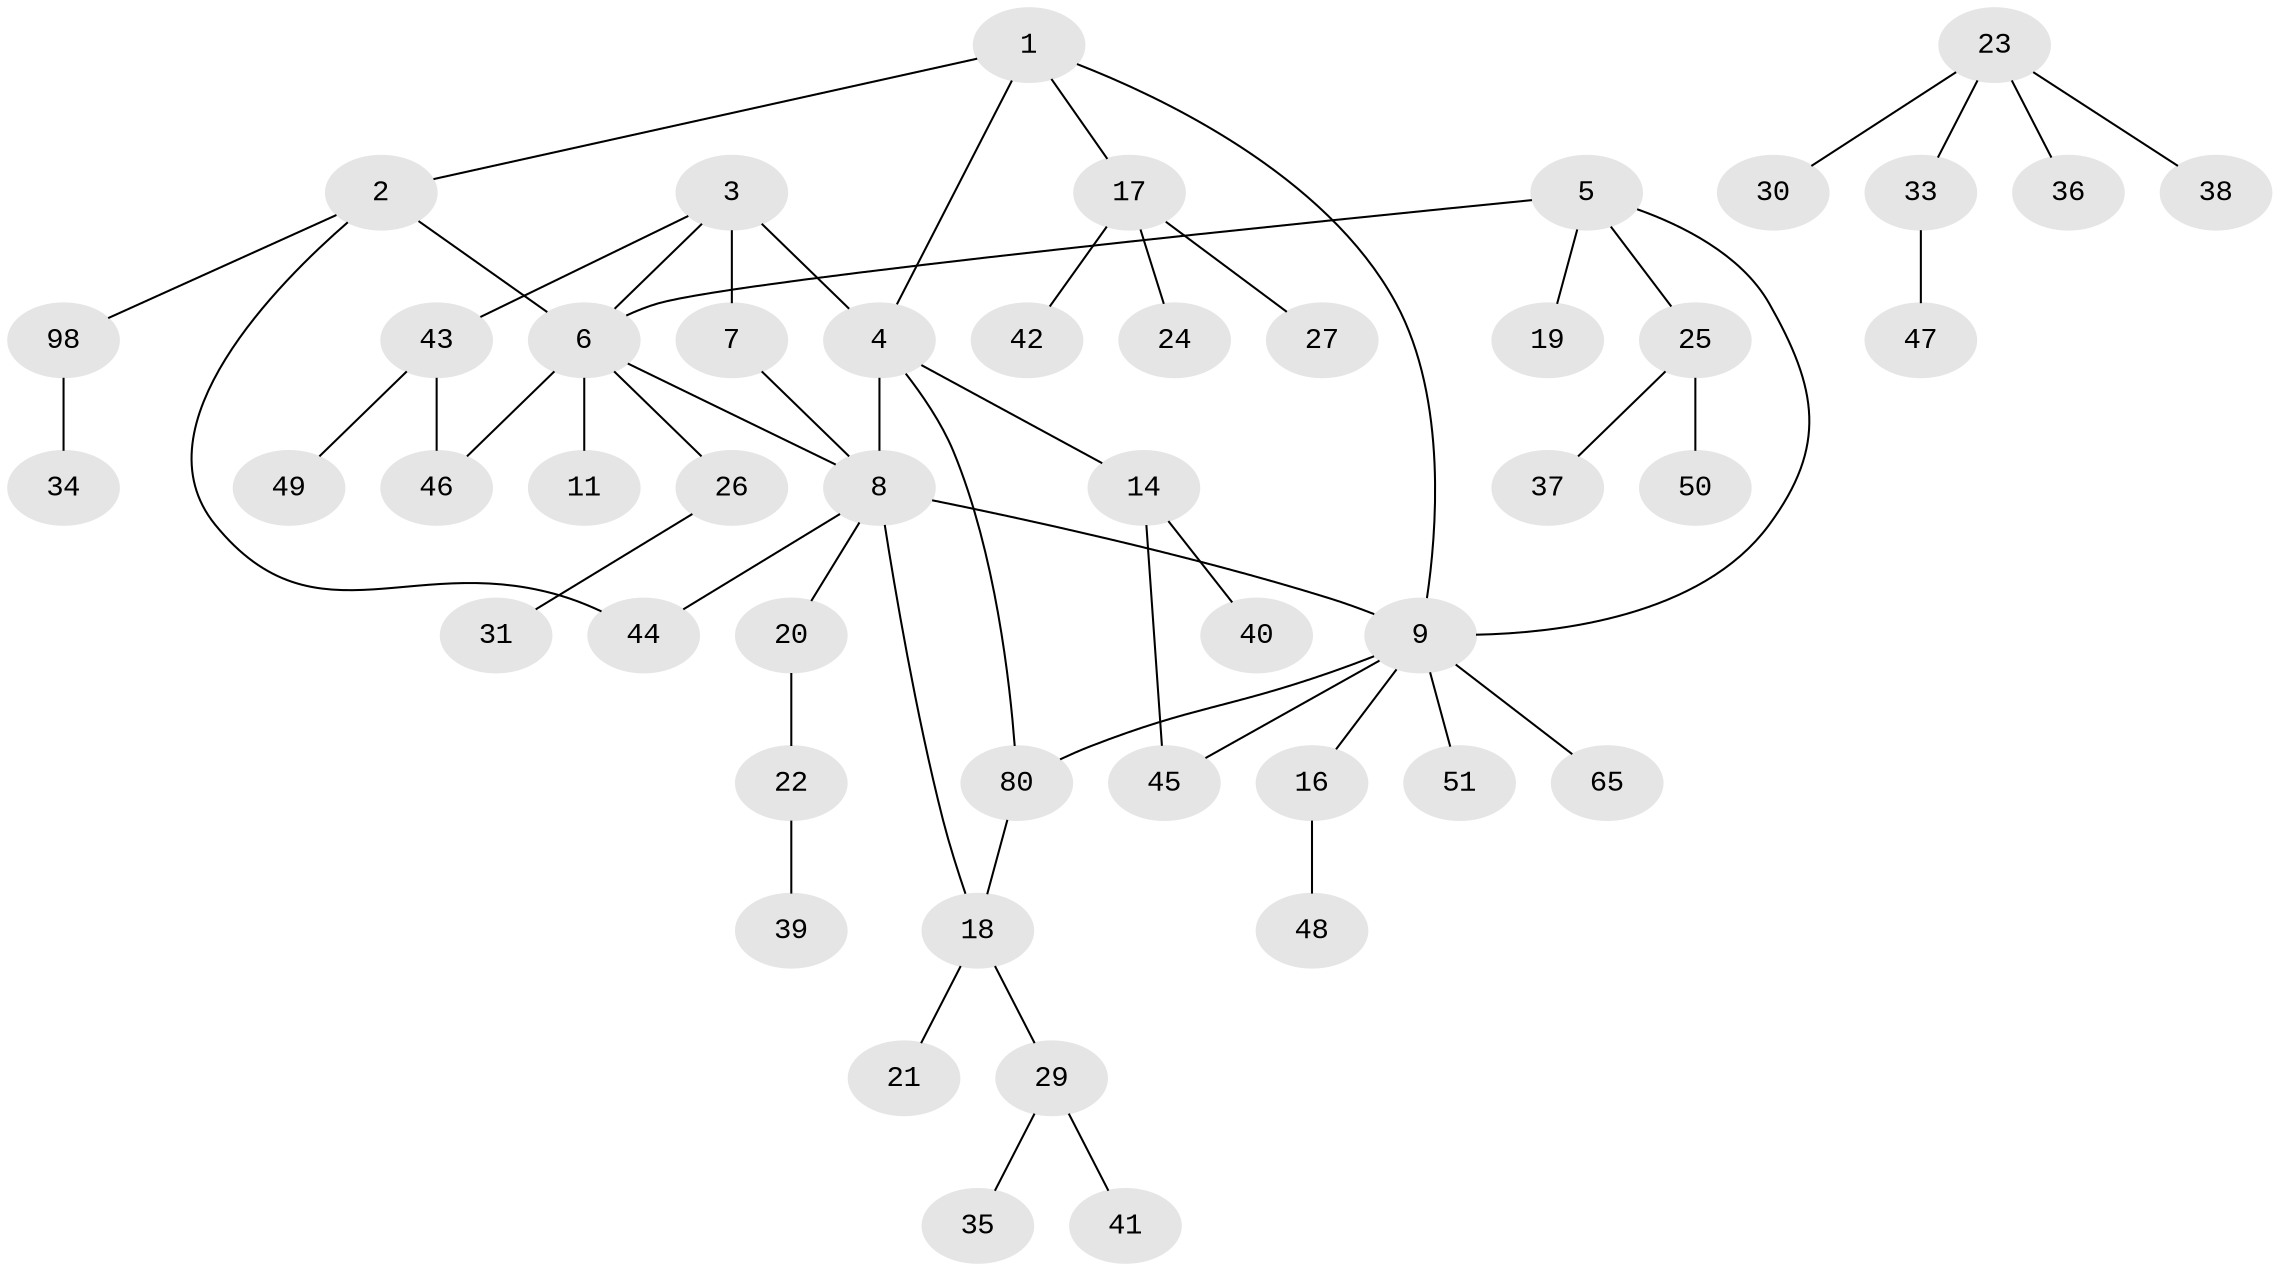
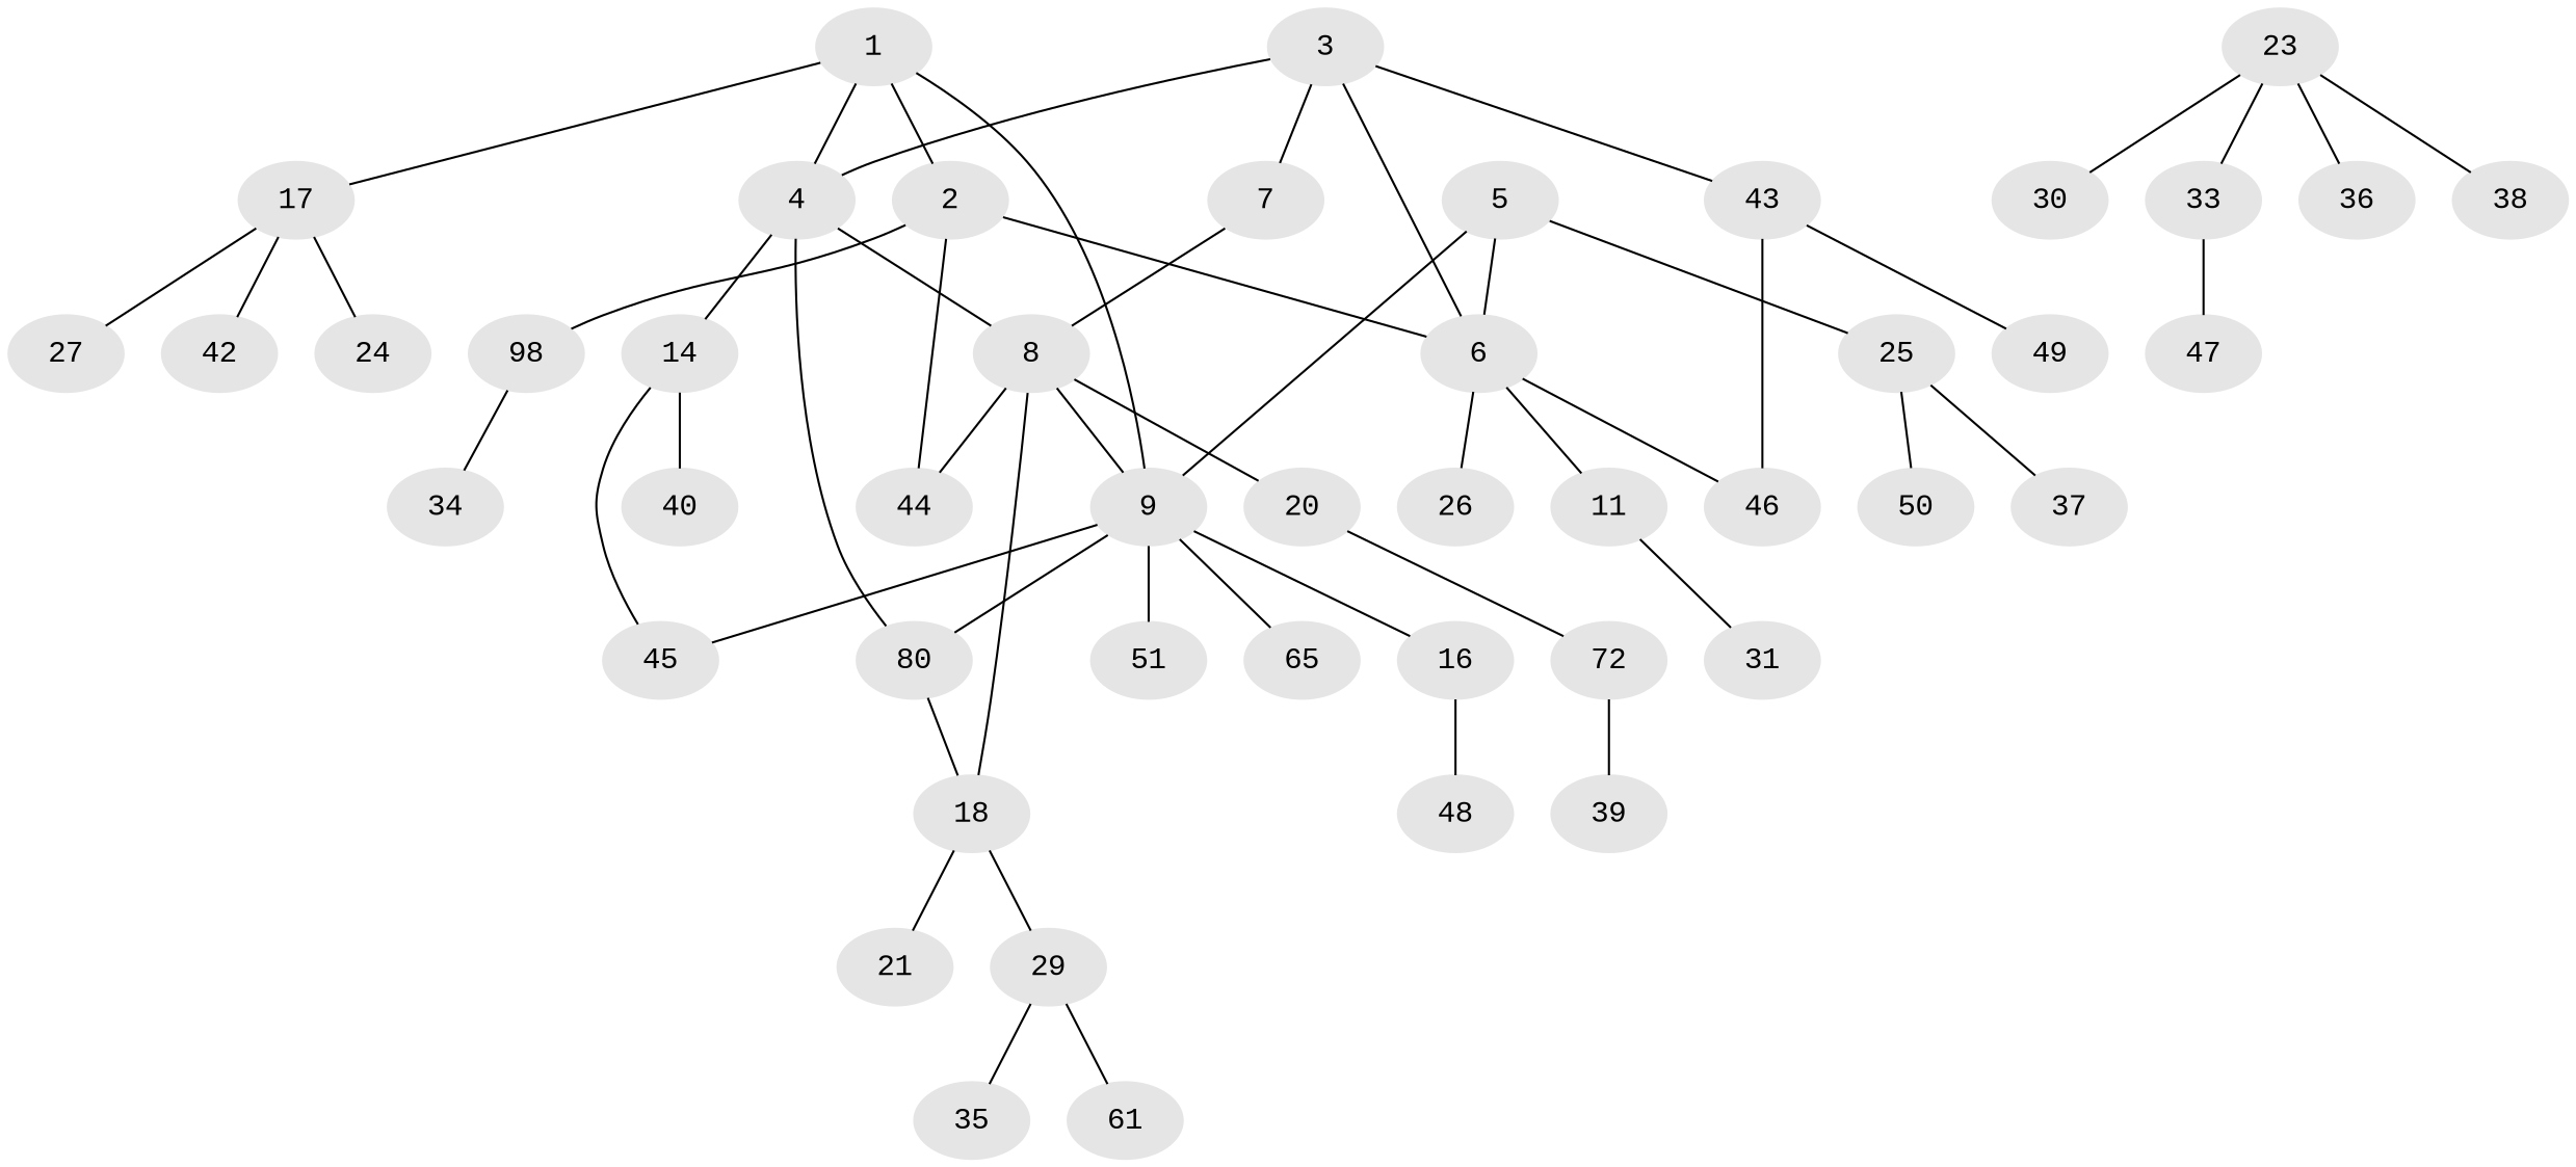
  graph {
    fontname="Liberation Mono"
    node [color=gray90 fontname="Liberation Mono" style=filled]
    edge [fontname="Liberation Mono"]
    1
    2
    4
    9
    17
    6
    n7 [label=98]
    44
    8
    n10 [label=80]
    14
    18
    20
    n14 [label=65]
    16
    45
    51
    24
    27
    42
    11
    26
    46
    23
    30
    33
    36
    38
    34
    3
    7
    43
    49
    40
    5
-   19
    25
    37
    50
    31
    21
    29
-   22
+   22 [label=72]
    48
    35
-   41
+   41 [label=61]
    39
    47
    1 -- 2
    1 -- 4
    1 -- 9
    1 -- 17
    2 -- 6
    2 -- n7
    2 -- 44
    4 -- 8
    4 -- n10
    4 -- 14
    9 -- n10
    9 -- n14
    9 -- 16
    9 -- 45
    9 -- 51
    17 -- 24
    17 -- 27
    17 -- 42
-   6 -- 8
    6 -- 11
    6 -- 26
    6 -- 46
    n7 -- 34
    8 -- 9
    8 -- 44
    8 -- 18
    8 -- 20
    n10 -- 18
    14 -- 45
    14 -- 40
    18 -- 21
    18 -- 29
    20 -- 22
    16 -- 48
-   26 -- 31
+   11 -- 31
    23 -- 30
    23 -- 33
    23 -- 36
    23 -- 38
    33 -- 47
    3 -- 4
    3 -- 6
    3 -- 7
    3 -- 43
    7 -- 8
    43 -- 46
    43 -- 49
    5 -- 9
    5 -- 6
-   5 -- 19
    5 -- 25
    25 -- 37
    25 -- 50
    29 -- 35
    29 -- 41
    22 -- 39
  }
